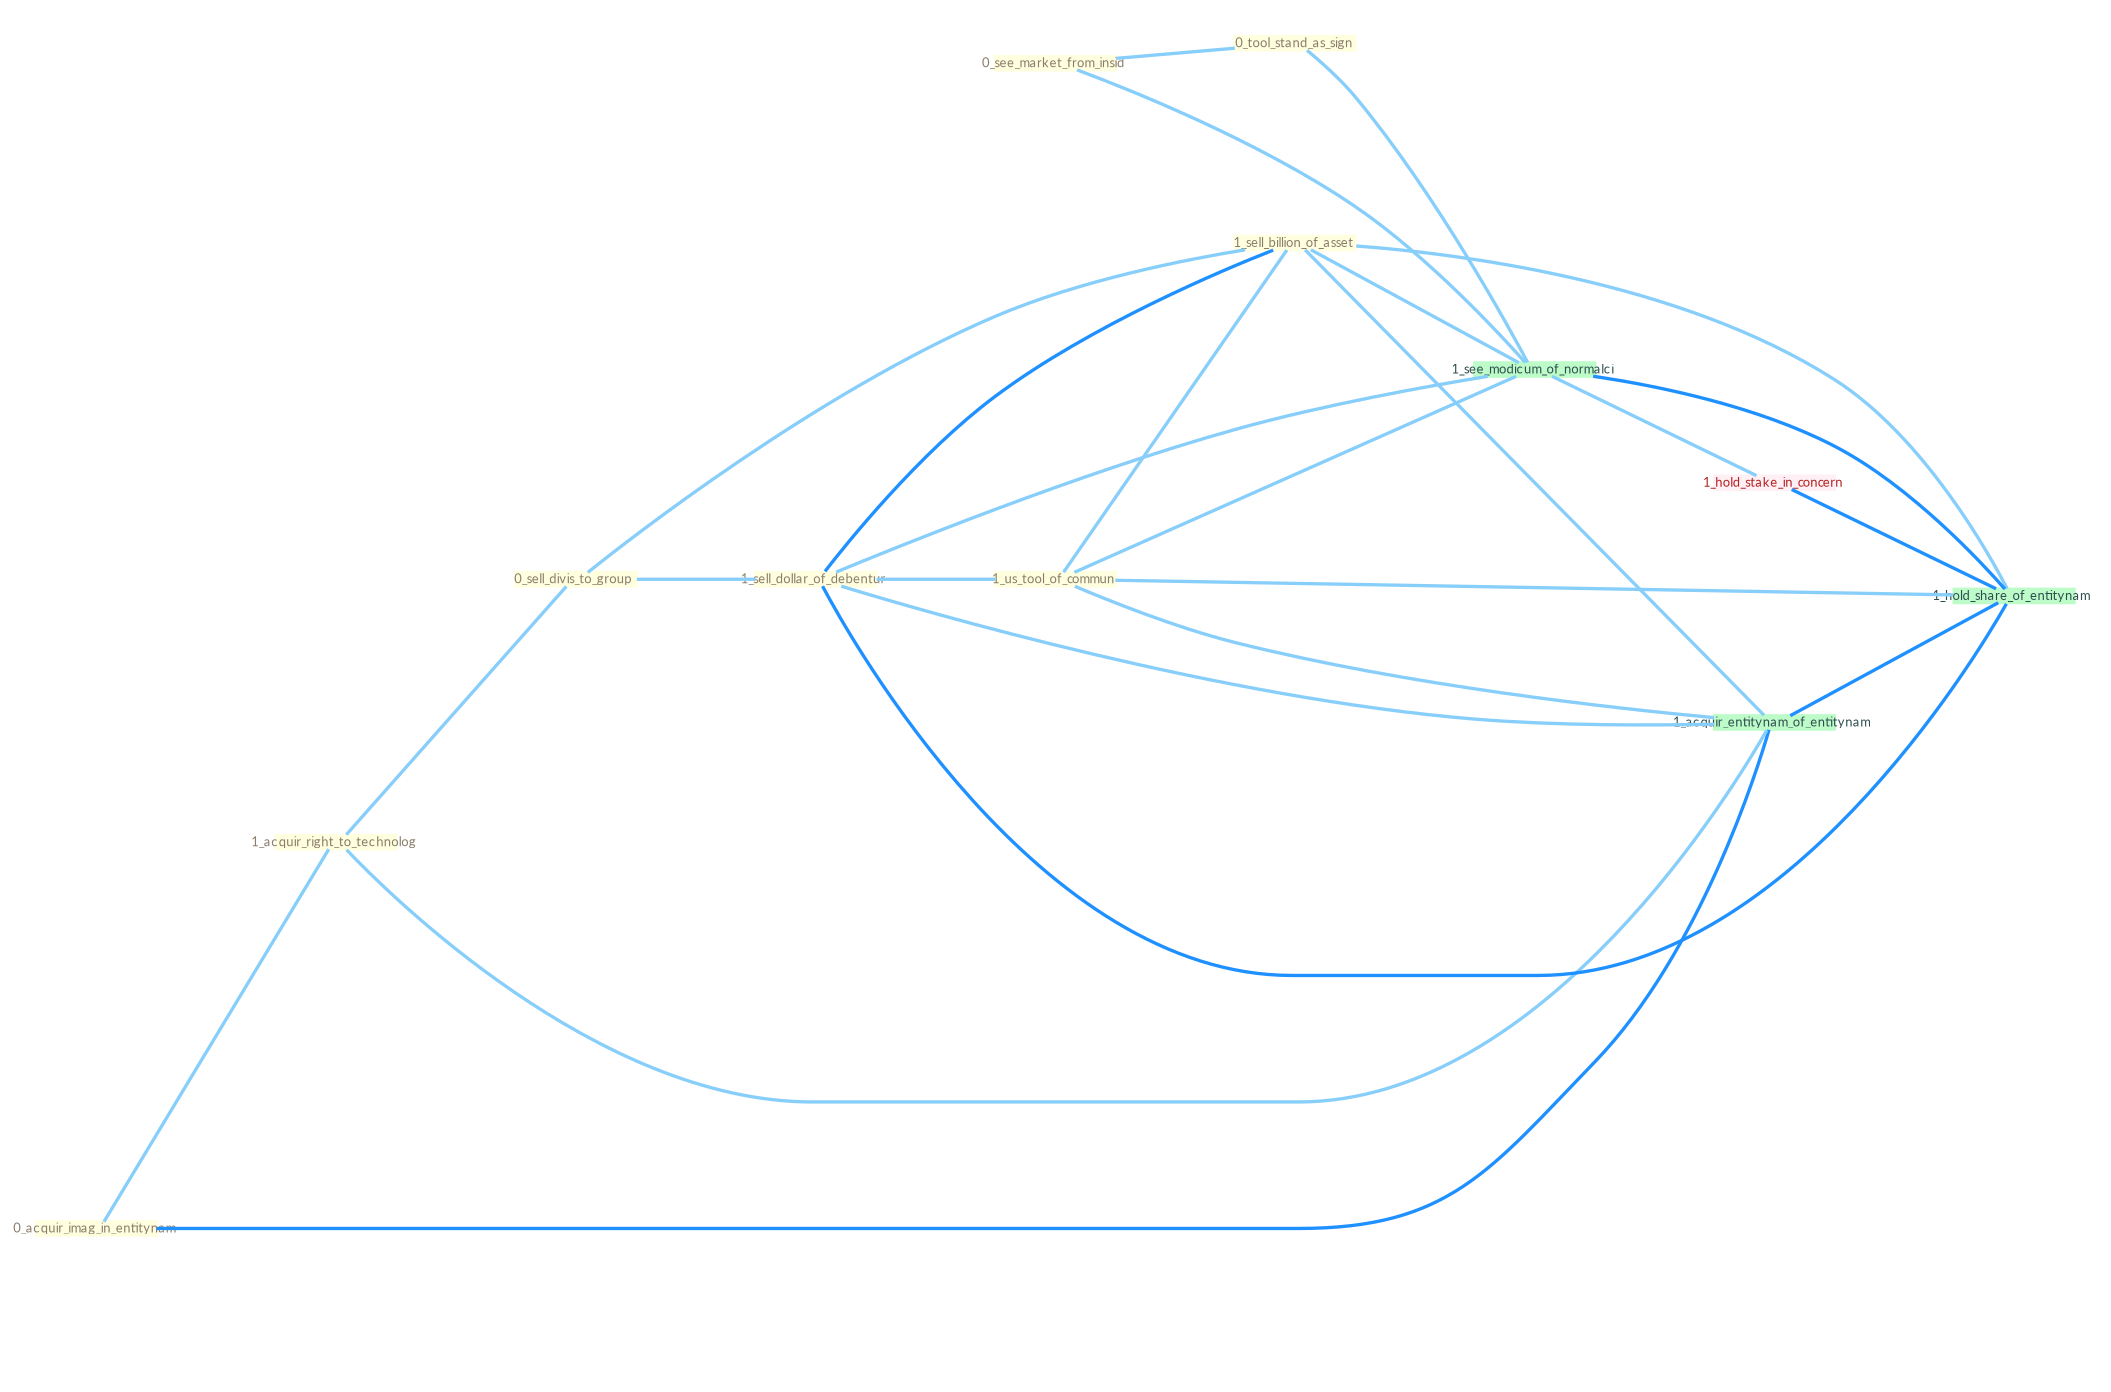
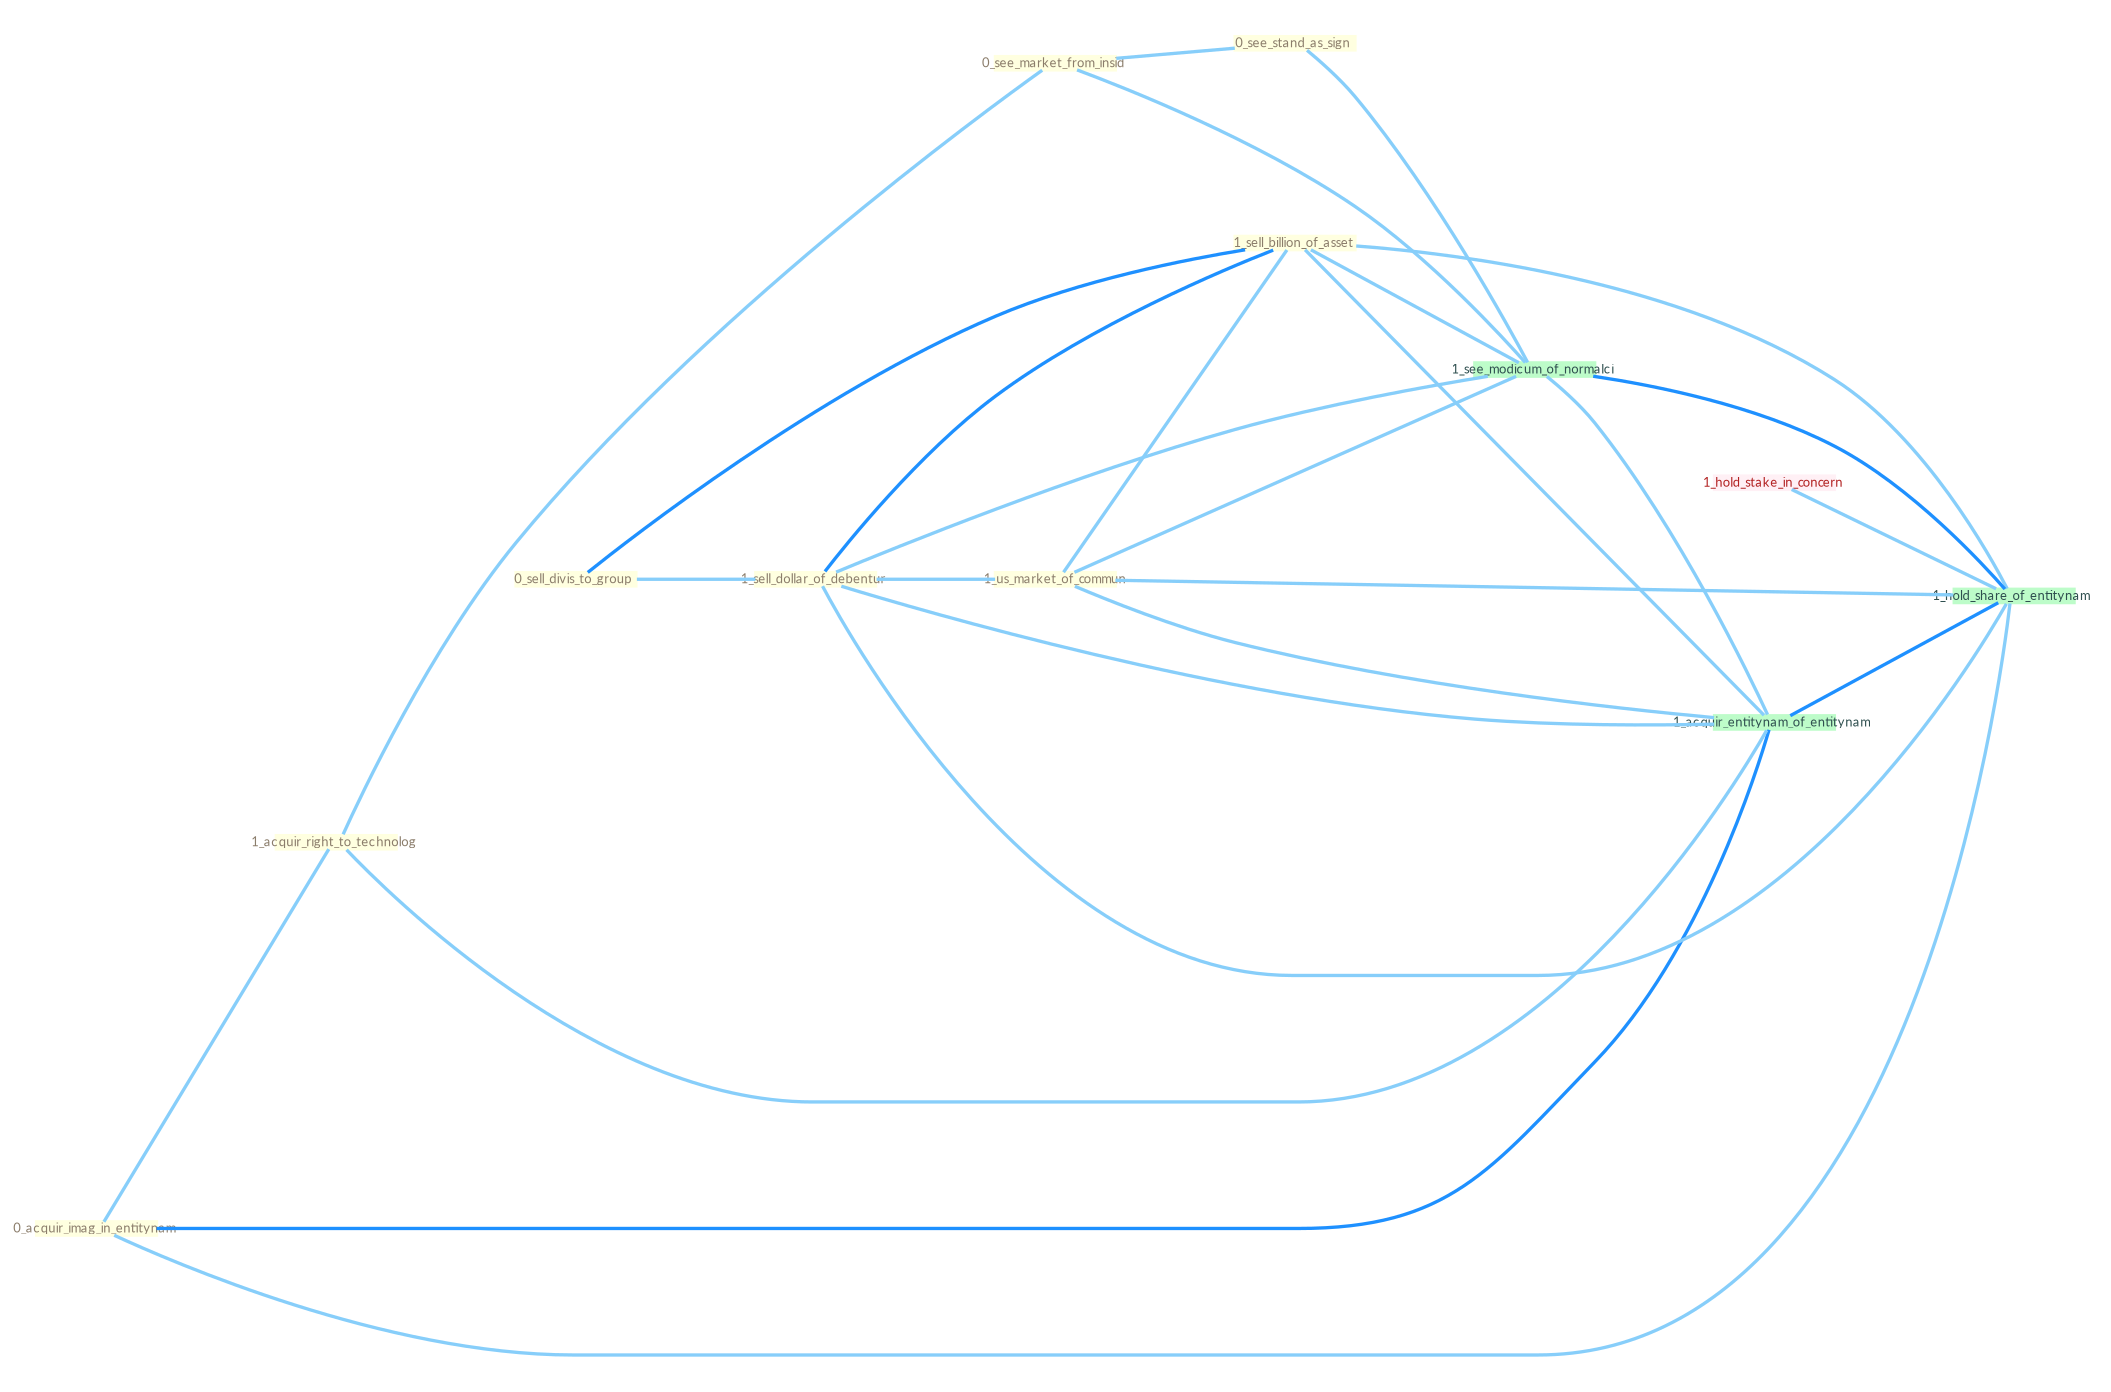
  graph {
    fontname=Lato
    rankdir=LR
    node [color="#ffffe0" fixedsize=true fontcolor="#8b7d6b" fontname=Lato fontsize=4 shape=polygon style=filled]
    edge [color="#87cefa" fontname=Lato w=1]
    "0_see_market_from_insid " [height=.06 width=.5]
    "0_acquir_imag_in_entitynam " [height=.06 width=.5]
    "1_acquir_right_to_technolog " [height=.06 width=.5]
    "0_sell_divis_to_group " [height=.06 width=.5]
    "1_sell_dollar_of_debentur " [height=.06 width=.5]
-   "0_see_stand_as_sign " [height=.06 width=.5 label="0_tool_stand_as_sign"]
-   "1_us_tool_of_commun " [height=.06 width=.5]
+   "0_see_stand_as_sign " [height=.06 width=.5]
+   "1_us_tool_of_commun " [height=.06 width=.5 label="1_us_market_of_commun"]
    "1_sell_billion_of_asset " [height=.06 width=.5]
    "1_hold_stake_in_concern " [color="#fff0f5" fontcolor="#b22222" height=.06 width=.5]
    "1_see_modicum_of_normalci " [color="#BDFCC9" fontcolor="#2f4f4f" height=.06 width=.5]
    "1_acquir_entitynam_of_entitynam " [color="#BDFCC9" fontcolor="#2f4f4f" height=.06 width=.5]
    "1_hold_share_of_entitynam " [color="#BDFCC9" fontcolor="#2f4f4f" height=.06 width=.5]
    subgraph sub_1 {
      "0_see_market_from_insid "
      "0_acquir_imag_in_entitynam "
      "1_acquir_right_to_technolog "
      "0_sell_divis_to_group "
      "1_sell_dollar_of_debentur "
      "0_see_stand_as_sign "
      "1_us_tool_of_commun "
      "1_sell_billion_of_asset "
    }
    subgraph sub_2 {
      "1_hold_stake_in_concern "
    }
    "0_see_market_from_insid " -- "0_see_stand_as_sign "
    "0_see_market_from_insid " -- "1_see_modicum_of_normalci "
    "0_acquir_imag_in_entitynam " -- "1_acquir_right_to_technolog "
    "0_acquir_imag_in_entitynam " -- "1_acquir_entitynam_of_entitynam " [color="#1e90ff" w=2]
-   "1_acquir_right_to_technolog " -- "0_sell_divis_to_group "
+   "0_acquir_imag_in_entitynam " -- "1_hold_share_of_entitynam "
+   "1_acquir_right_to_technolog " -- "0_see_market_from_insid "
    "1_acquir_right_to_technolog " -- "1_acquir_entitynam_of_entitynam "
    "0_sell_divis_to_group " -- "1_sell_dollar_of_debentur "
-   "0_sell_divis_to_group " -- "1_sell_billion_of_asset "
+   "0_sell_divis_to_group " -- "1_sell_billion_of_asset " [color="#1e90ff"]
    "1_sell_dollar_of_debentur " -- "1_us_tool_of_commun "
    "1_sell_dollar_of_debentur " -- "1_sell_billion_of_asset " [color="#1e90ff" w=2]
    "1_sell_dollar_of_debentur " -- "1_see_modicum_of_normalci "
    "1_sell_dollar_of_debentur " -- "1_acquir_entitynam_of_entitynam "
-   "1_sell_dollar_of_debentur " -- "1_hold_share_of_entitynam " [color="#1e90ff"]
+   "1_sell_dollar_of_debentur " -- "1_hold_share_of_entitynam "
    "0_see_stand_as_sign " -- "1_see_modicum_of_normalci "
    "1_us_tool_of_commun " -- "1_sell_billion_of_asset "
    "1_us_tool_of_commun " -- "1_see_modicum_of_normalci "
    "1_us_tool_of_commun " -- "1_acquir_entitynam_of_entitynam "
    "1_us_tool_of_commun " -- "1_hold_share_of_entitynam "
    "1_sell_billion_of_asset " -- "1_see_modicum_of_normalci "
    "1_sell_billion_of_asset " -- "1_acquir_entitynam_of_entitynam "
    "1_sell_billion_of_asset " -- "1_hold_share_of_entitynam "
-   "1_hold_stake_in_concern " -- "1_hold_share_of_entitynam " [color="#1e90ff"]
-   "1_see_modicum_of_normalci " -- "1_hold_stake_in_concern "
+   "1_hold_stake_in_concern " -- "1_hold_share_of_entitynam "
+   "1_see_modicum_of_normalci " -- "1_acquir_entitynam_of_entitynam "
    "1_see_modicum_of_normalci " -- "1_hold_share_of_entitynam " [color="#1e90ff"]
    "1_acquir_entitynam_of_entitynam " -- "1_hold_share_of_entitynam " [color="#1e90ff" w=2]
  }
